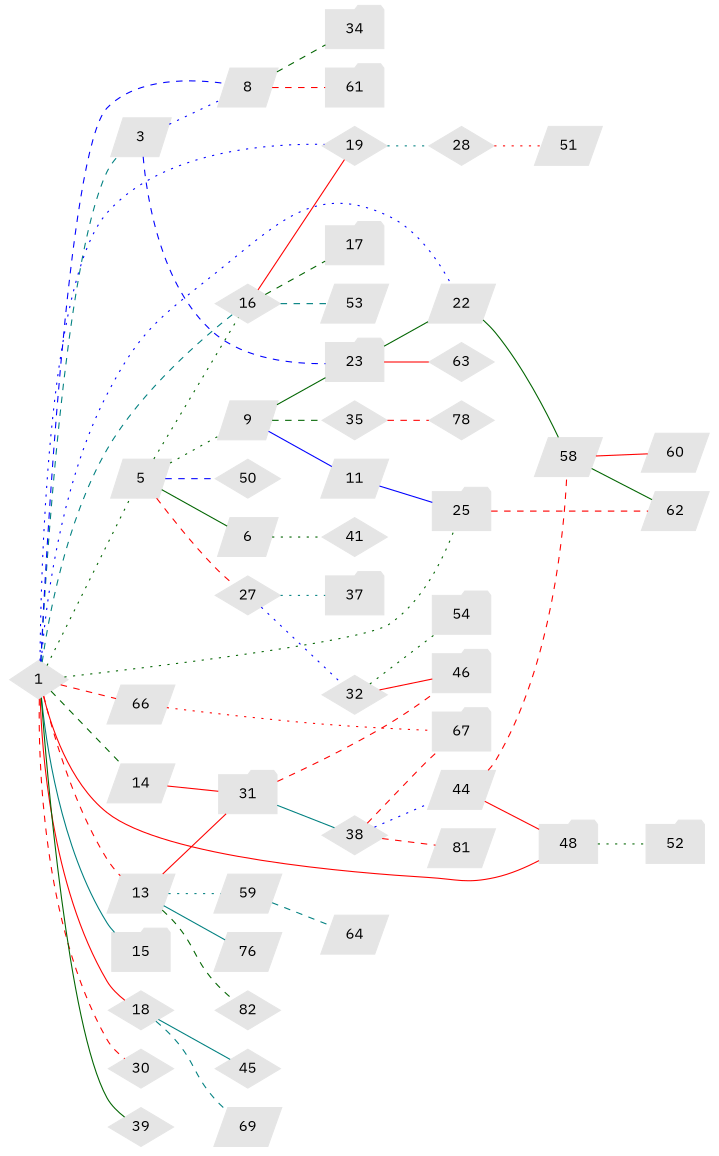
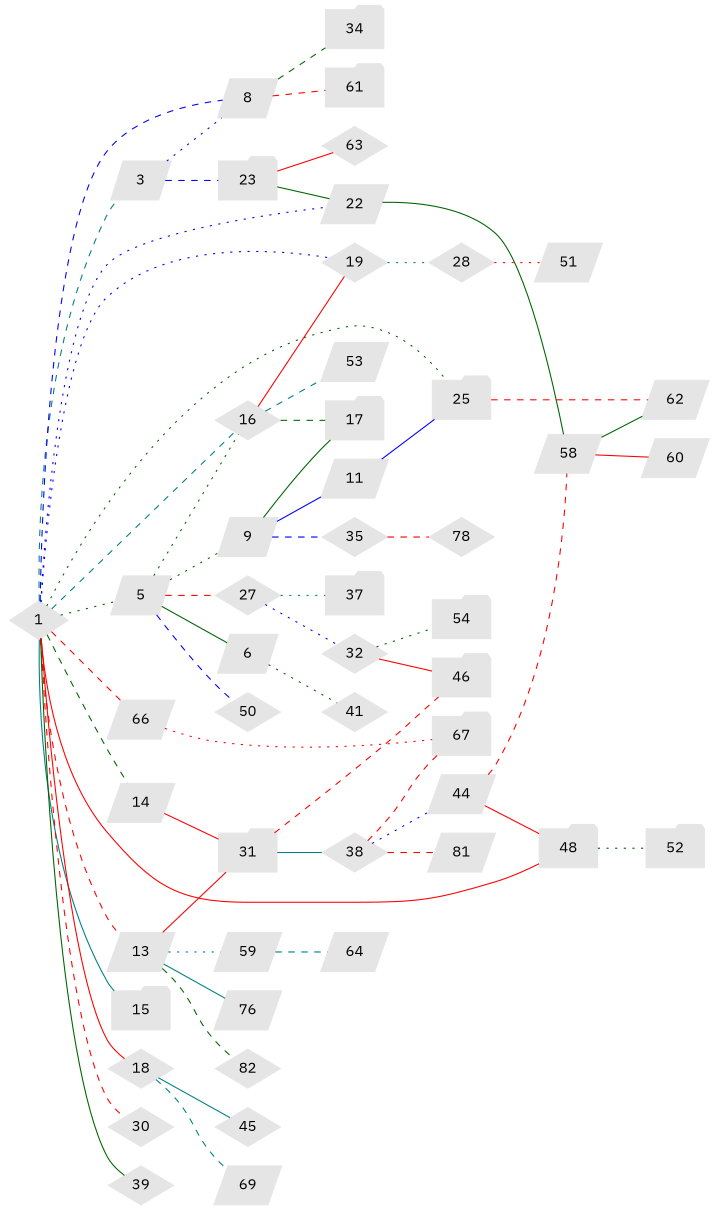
  graph {
    fontname="IBM Plex Sans"
    rankdir=LR
    node [color=gray90 fontname="IBM Plex Sans" shape=parallelogram style=filled]
    edge [color=red fontname="IBM Plex Sans" style=dashed]
    1 [shape=diamond super="+2+4"]
    3 [super="+70"]
    5
    8
    13 [super="+26+65"]
    14
    15 [shape=folder super="+21+29"]
    16 [shape=diamond]
    18 [shape=diamond super="+20"]
    19 [shape=diamond super="+68+22"]
    n11 [label=22]
    25 [shape=folder super="+55"]
    30 [shape=diamond super="+56+79+49+36"]
    39 [shape=diamond]
    48 [shape=folder]
    66
    23 [shape=folder super="+40+84"]
    6
    9 [super="+47"]
    27 [shape=diamond]
    50 [shape=diamond]
    34 [shape=folder]
    61 [shape=folder]
    31 [shape=folder]
    59
    76
    82 [shape=diamond]
    17 [shape=folder super="+42"]
    53
    45 [shape=diamond]
    69
    28 [shape=diamond]
    58
    62 [super="+72"]
    52 [shape=folder super="+77+80"]
    67 [shape=folder]
    63 [shape=diamond super="+74"]
    41 [shape=diamond]
    11 [super="+43"]
    35 [shape=diamond]
    32 [shape=diamond]
    37 [shape=folder]
    78 [shape=diamond]
    38 [shape=diamond]
    46 [shape=folder]
    64
    51
    60
    54 [shape=folder super="+73"]
    44 [super="+75"]
    81 [super="+83"]
    1 -- 3 [color=teal weight=2]
    1 -- 5 [color=darkgreen style=dotted]
    1 -- 8 [color=blue]
    1 -- 13
    1 -- 14 [color=darkgreen]
    1 -- 15 [color=teal style=solid]
    1 -- 16 [color=teal]
    1 -- 18 [style=solid]
    1 -- 19 [color=blue style=dotted]
    1 -- n11 [color=blue style=dotted]
    1 -- 25 [color=darkgreen style=dotted]
    1 -- 30
    1 -- 39 [color=darkgreen style=solid]
    1 -- 48 [style=solid]
    1 -- 66
    3 -- 8 [color=blue style=dotted]
    3 -- 23 [color=blue]
    5 -- 16 [color=darkgreen style=dotted]
    5 -- 6 [color=darkgreen style=solid]
    5 -- 9 [color=darkgreen style=dotted weight=2]
    5 -- 27
    5 -- 50 [color=blue]
    8 -- 34 [color=darkgreen]
    8 -- 61
    13 -- 31 [style=solid]
    13 -- 59 [color=teal style=dotted]
    13 -- 76 [color=teal style=solid]
    13 -- 82 [color=darkgreen]
    14 -- 31 [style=solid]
    16 -- 19 [style=solid]
    16 -- 17 [color=darkgreen]
    16 -- 53 [color=teal]
    18 -- 45 [color=teal style=solid]
    18 -- 69 [color=teal]
    19 -- 28 [color=teal style=dotted]
    n11 -- 58 [color=darkgreen style=solid]
    25 -- 62
    48 -- 52 [color=darkgreen style=dotted]
    66 -- 67 [style=dotted]
    23 -- n11 [color=darkgreen style=solid]
    23 -- 63 [style=solid]
    6 -- 41 [color=darkgreen style=dotted]
-   9 -- 23 [color=darkgreen style=solid]
+   9 -- 17 [color=darkgreen style=solid]
    9 -- 11 [color=blue style=solid]
-   9 -- 35 [color=darkgreen]
+   9 -- 35 [color=blue]
    27 -- 32 [color=blue style=dotted]
    27 -- 37 [color=teal style=dotted]
    31 -- 38 [color=teal style=solid]
    31 -- 46
    59 -- 64 [color=teal]
    28 -- 51 [style=dotted]
    58 -- 62 [color=darkgreen style=solid]
    58 -- 60 [style=solid]
    11 -- 25 [color=blue style=solid]
    35 -- 78
    32 -- 46 [style=solid]
    32 -- 54 [color=darkgreen style=dotted]
    38 -- 67
    38 -- 44 [color=blue style=dotted]
    38 -- 81
    44 -- 48 [style=solid]
    44 -- 58
  }
